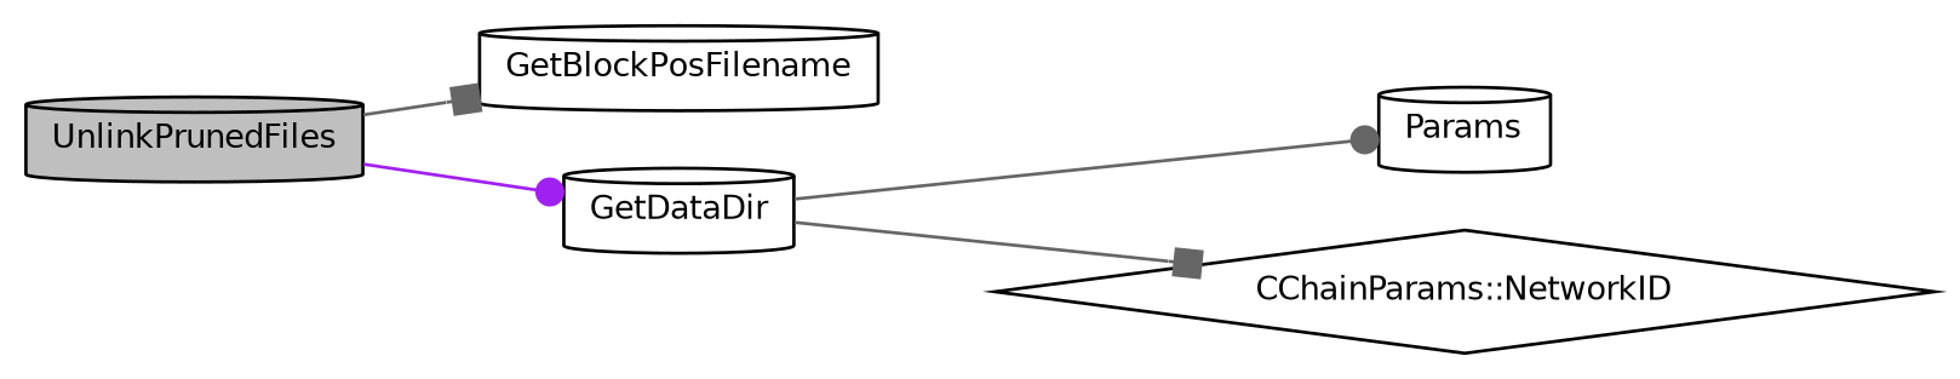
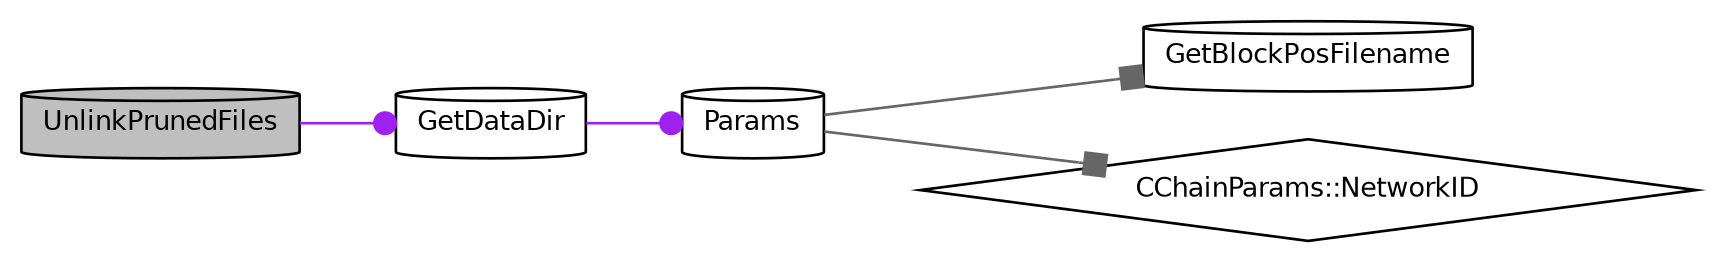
  digraph {
    rankdir=LR
    node [color=black fillcolor=white fontname=Helvetica fontsize=10 shape=cylinder style=filled]
    edge [arrowhead=box color=gray40 fontname=Helvetica fontsize=10 labelfontname=Helvetica labelfontsize=10 style=solid]
    n1 [fillcolor=grey75 fontcolor=black height=0.2 label=UnlinkPrunedFiles width=0.4]
    n2 [height=0.2 label=GetBlockPosFilename width=0.4]
    n3 [height=0.2 label=GetDataDir width=0.4]
    n4 [height=0.2 label=Params width=0.4]
    n5 [height=0.2 label="CChainParams::NetworkID" shape=diamond width=0.4]
-   n1 -> n2
+   n4 -> n2
    n1 -> n3 [arrowhead=dot color=purple]
-   n3 -> n4 [arrowhead=dot]
-   n3 -> n5
+   n3 -> n4 [arrowhead=dot color=purple]
+   n4 -> n5
  }
